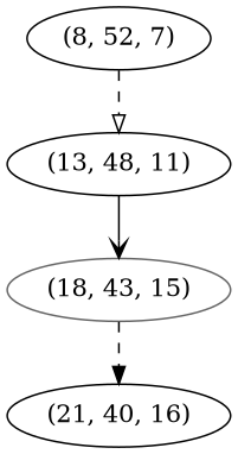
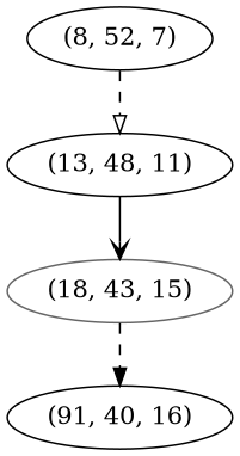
  digraph {
    node [color=black]
    edge [style=dashed]
    "(8, 52, 7)"
    "(13, 48, 11)"
    "(18, 43, 15)" [color=gray40]
-   "(21, 40, 16)"
+   "(21, 40, 16)" [label="(91, 40, 16)"]
    "(8, 52, 7)" -> "(13, 48, 11)" [arrowhead=onormal]
    "(13, 48, 11)" -> "(18, 43, 15)" [arrowhead=vee style=solid]
    "(18, 43, 15)" -> "(21, 40, 16)" [arrowhead=normal]
  }
